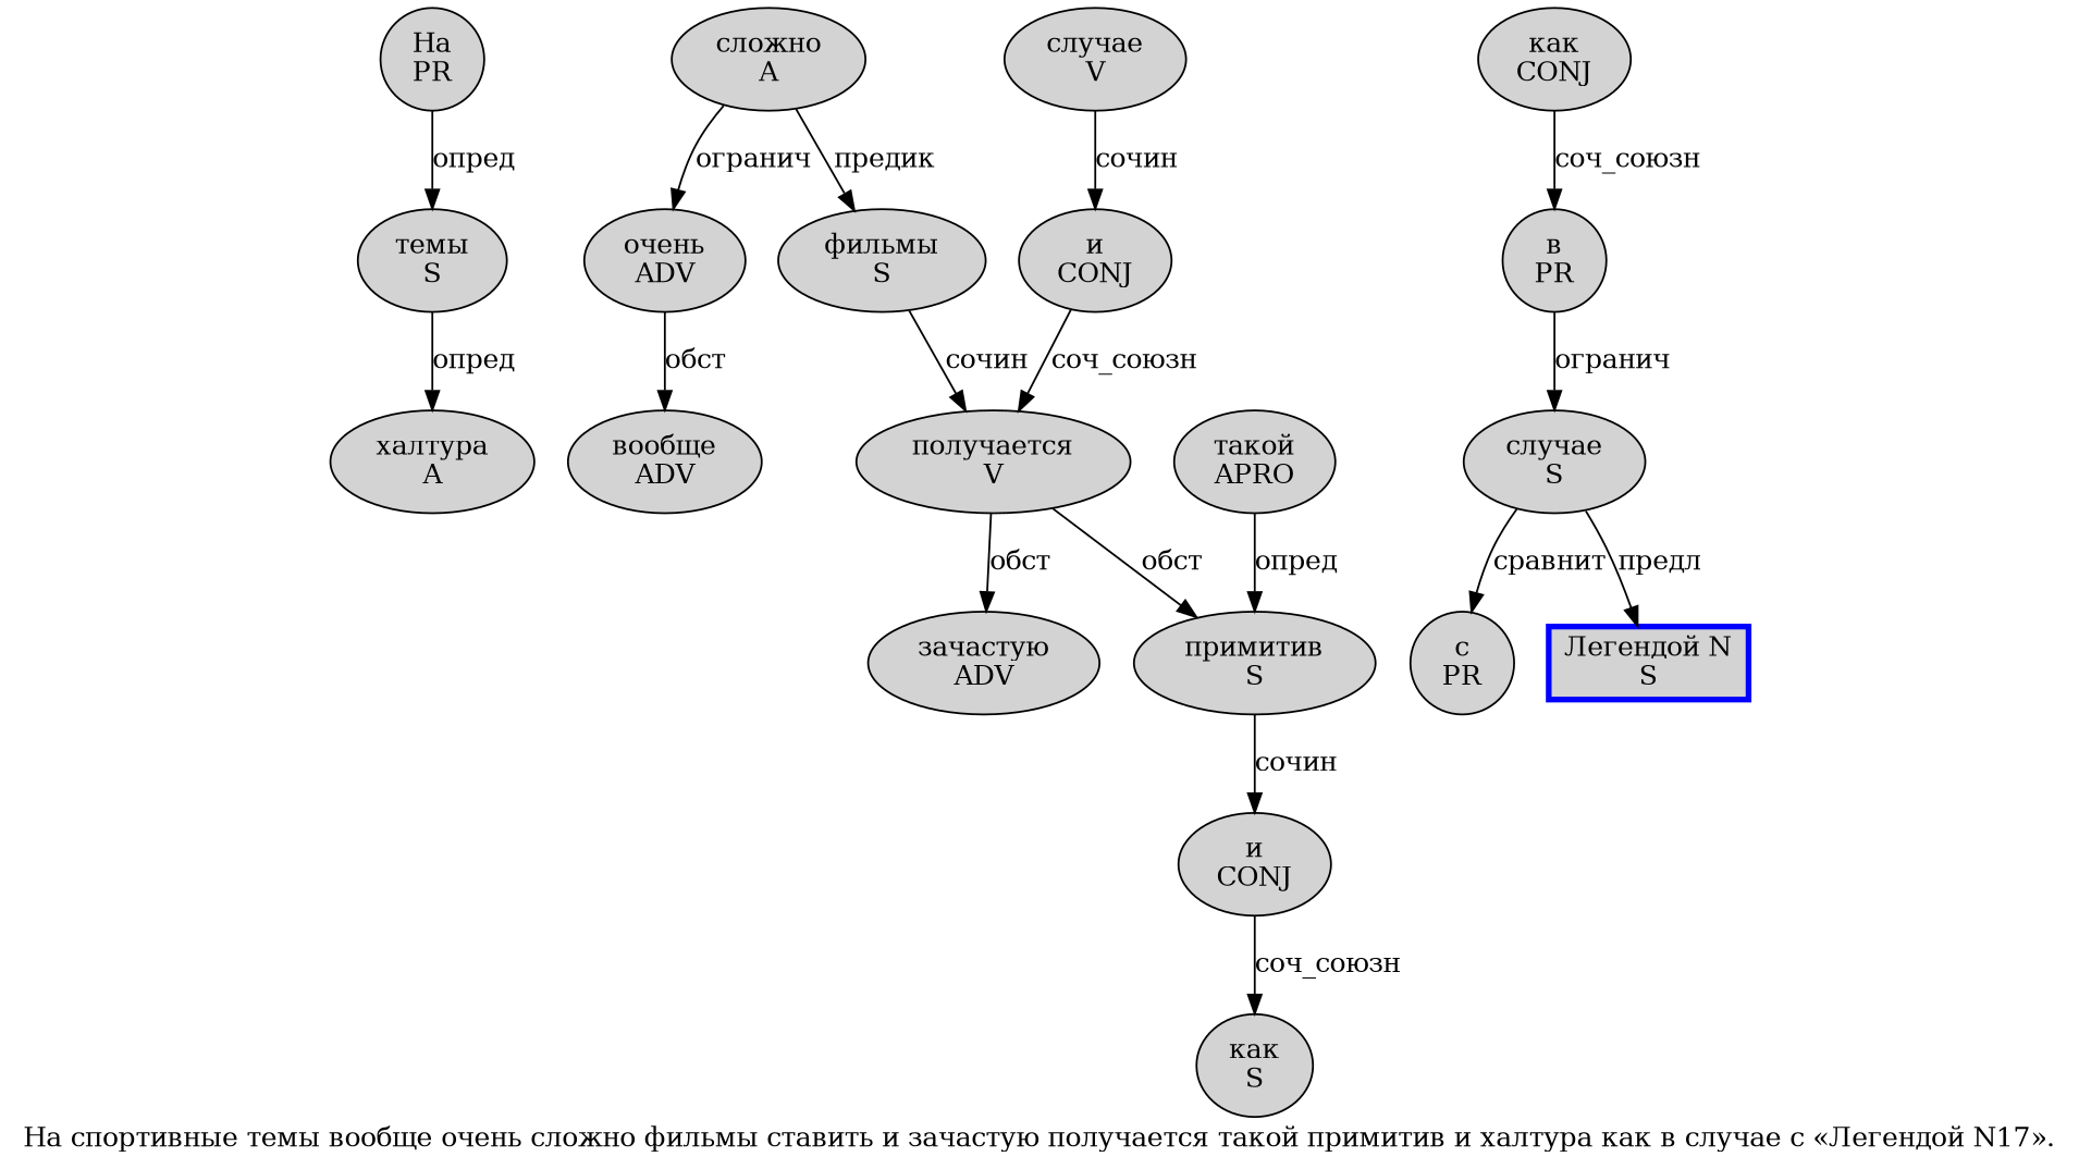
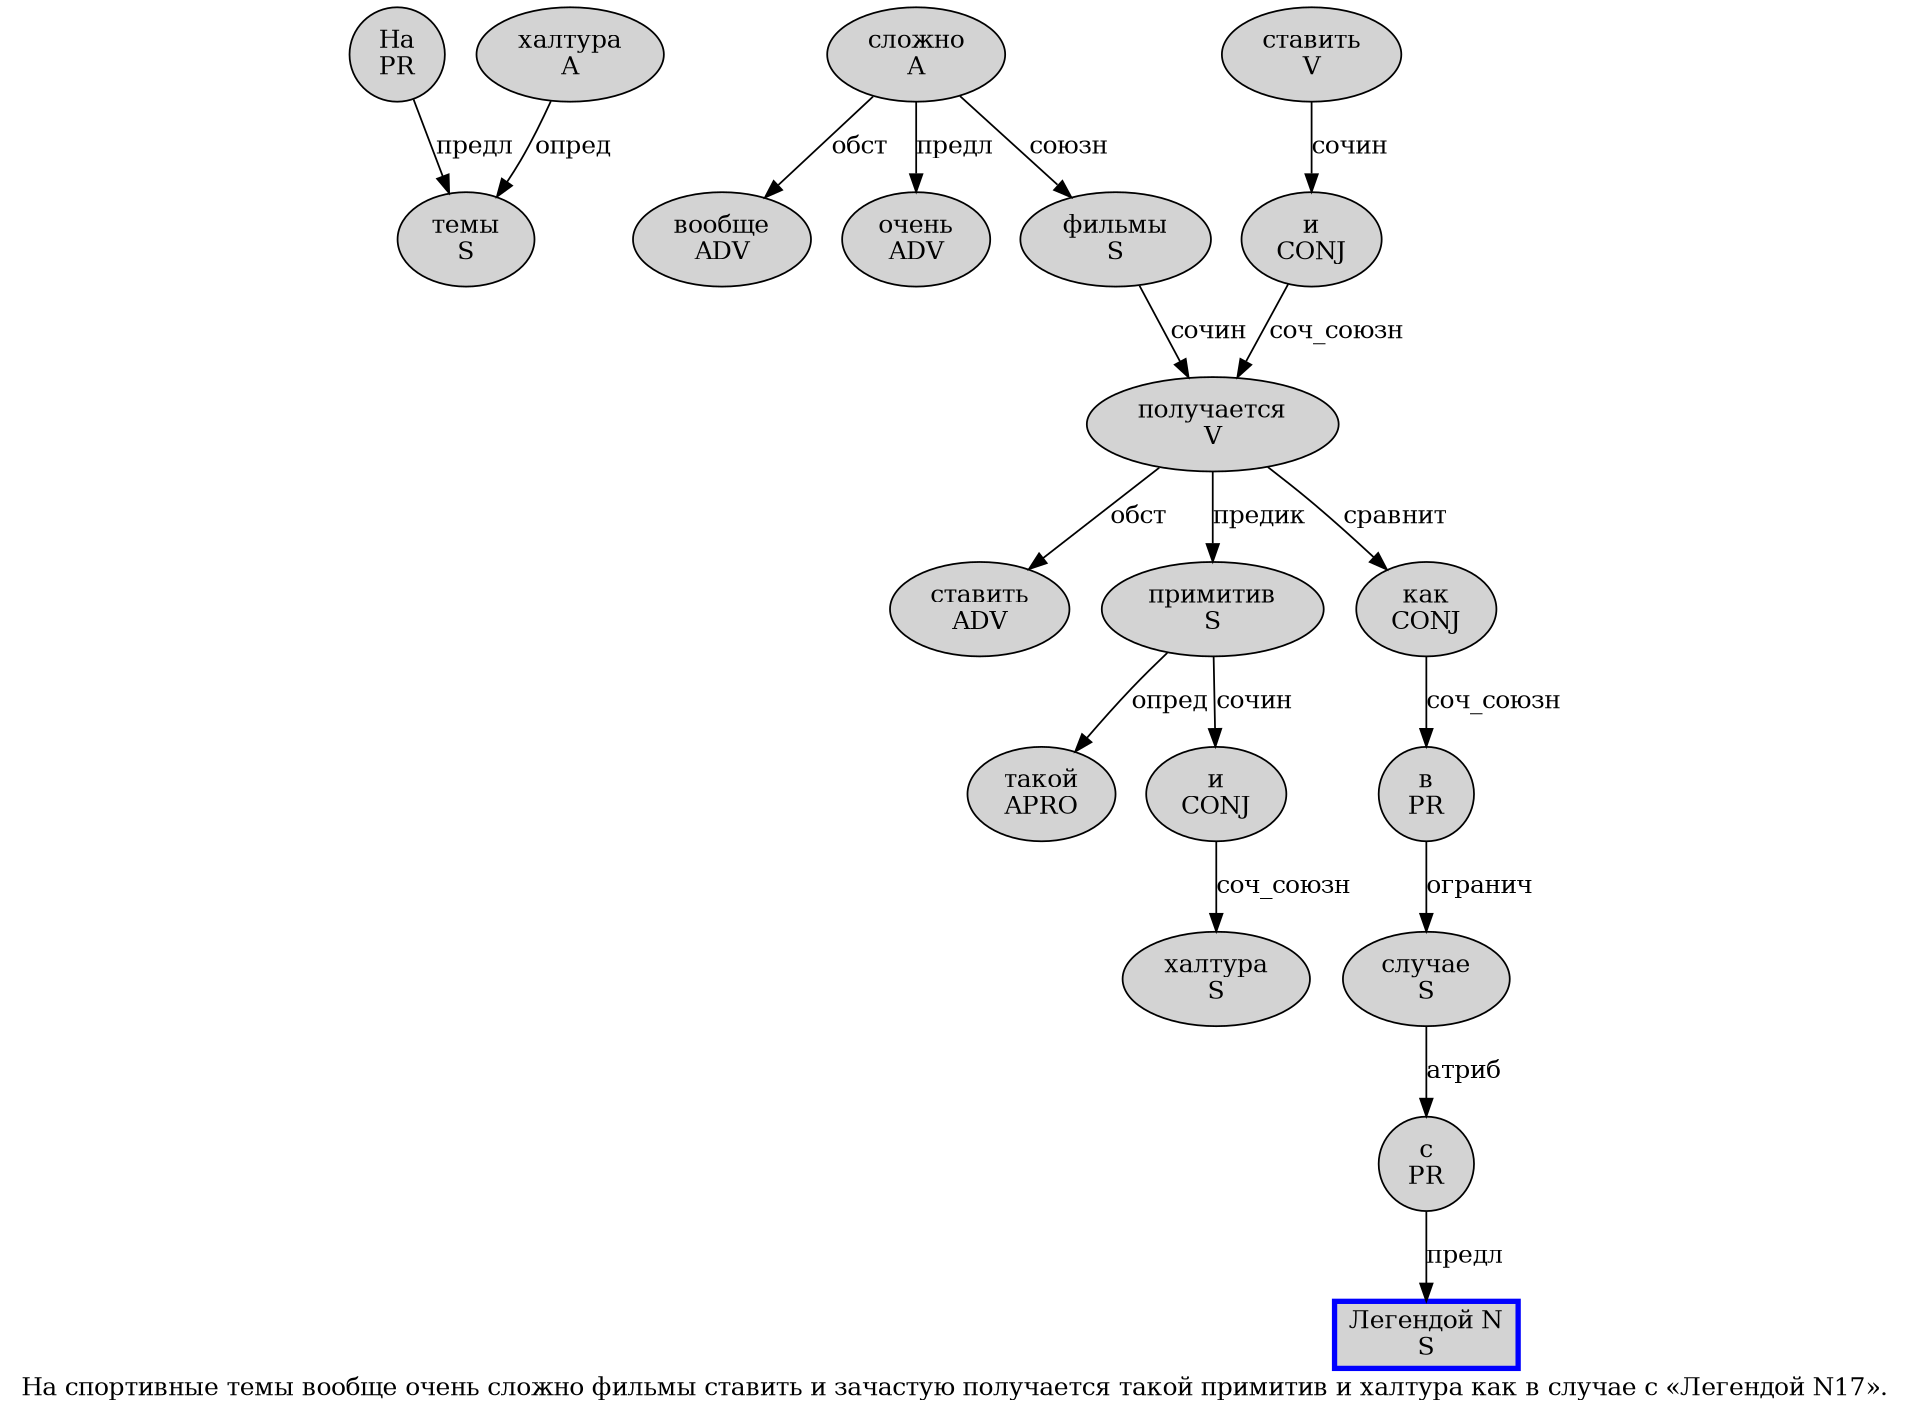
  digraph {
    label="На спортивные темы вообще очень сложно фильмы ставить и зачастую получается такой примитив и халтура как в случае с «Легендой N17»."
    node [fillcolor=lightgray penwidth=1 shape=ellipse style=filled]
    n1 [label="На\nPR"]
    n2 [label="темы\nS"]
    n3 [label="халтура\nA"]
    n4 [label="вообще\nADV"]
    n5 [label="очень\nADV"]
    n6 [label="сложно\nA"]
    n7 [label="фильмы\nS"]
    n8 [label="получается\nV"]
-   n9 [label="случае\nV"]
+   n9 [label="ставить\nV"]
    n10 [label="и\nCONJ"]
-   n11 [label="зачастую\nADV"]
+   n11 [label="ставить\nADV"]
    n12 [label="примитив\nS"]
    n13 [label="как\nCONJ"]
    n14 [label="такой\nAPRO"]
    n15 [label="и\nCONJ"]
    n16 [label="в\nPR"]
-   n17 [label="как\nS"]
+   n17 [label="халтура\nS"]
    n18 [label="случае\nS"]
    n19 [label="с\nPR"]
    n20 [color=blue label="Легендой N\nS" penwidth=3 shape=box]
-   n1 -> n2 [label="опред"]
-   n2 -> n3 [label="опред"]
-   n5 -> n4 [label="обст"]
-   n6 -> n5 [label="огранич"]
-   n6 -> n7 [label="предик"]
+   n1 -> n2 [label="предл"]
+   n3 -> n2 [label="опред"]
+   n6 -> n4 [label="обст"]
+   n6 -> n5 [label="предл"]
+   n6 -> n7 [label="союзн"]
    n7 -> n8 [label="сочин"]
    n8 -> n11 [label="обст"]
-   n8 -> n12 [label="обст"]
+   n8 -> n12 [label="предик"]
+   n8 -> n13 [label="сравнит"]
    n9 -> n10 [label="сочин"]
    n10 -> n8 [label="соч_союзн"]
-   n14 -> n12 [label="опред"]
+   n12 -> n14 [label="опред"]
    n12 -> n15 [label="сочин"]
    n13 -> n16 [label="соч_союзн"]
    n15 -> n17 [label="соч_союзн"]
    n16 -> n18 [label="огранич"]
-   n18 -> n19 [label="сравнит"]
-   n18 -> n20 [label="предл"]
+   n18 -> n19 [label="атриб"]
+   n19 -> n20 [label="предл"]
  }
